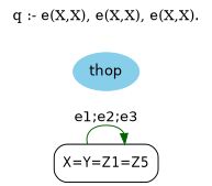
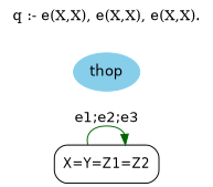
  digraph {
    label="q :- e(X,X), e(X,X), e(X,X)."
    labelloc=t
    rankdir=LR
-   n1 [fontname="Helvetica-Narrow" height=0.5 label="X=Y=Z1=Z5" shape=box style=rounded width=1.2778]
+   n1 [fontname="Helvetica-Narrow" height=0.5 label="X=Y=Z1=Z2" shape=box style=rounded width=1.2778]
    thop [color=skyblue fillcolor=skyblue fontname=helvetica height=0.5 shape=oval style="filled,rounded" width=0.79437]
    n1 -> n1 [color=darkgreen fontname=helvetica label="e1;e2;e3"]
  }
